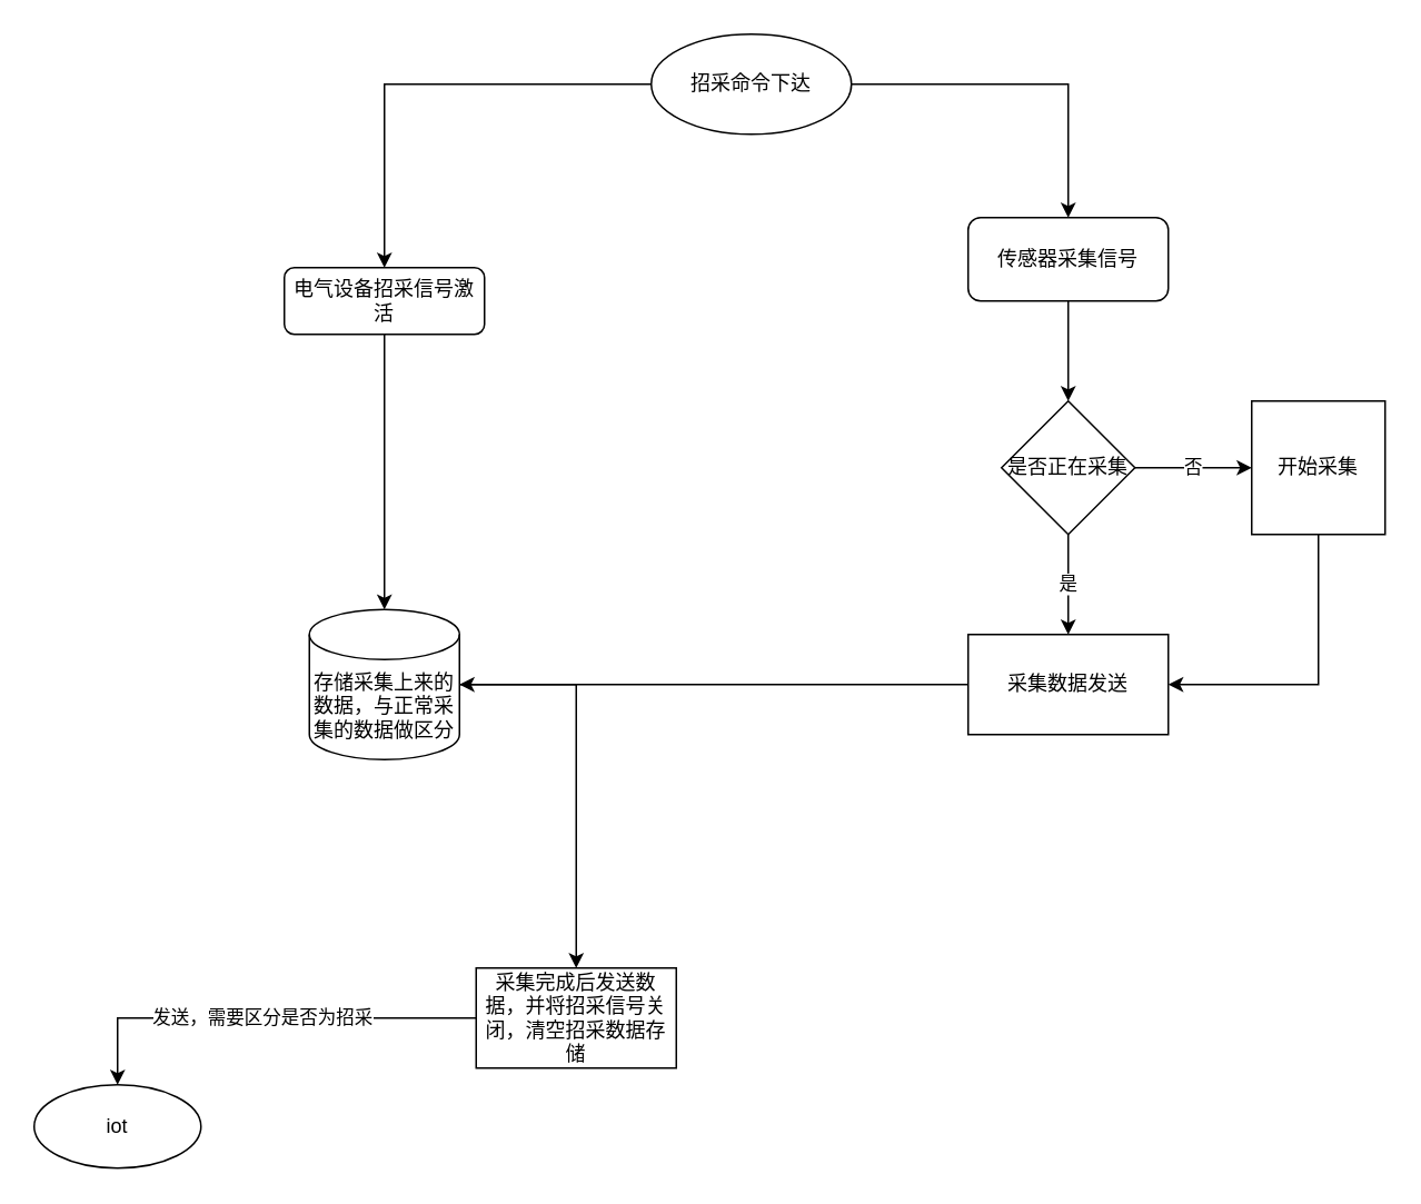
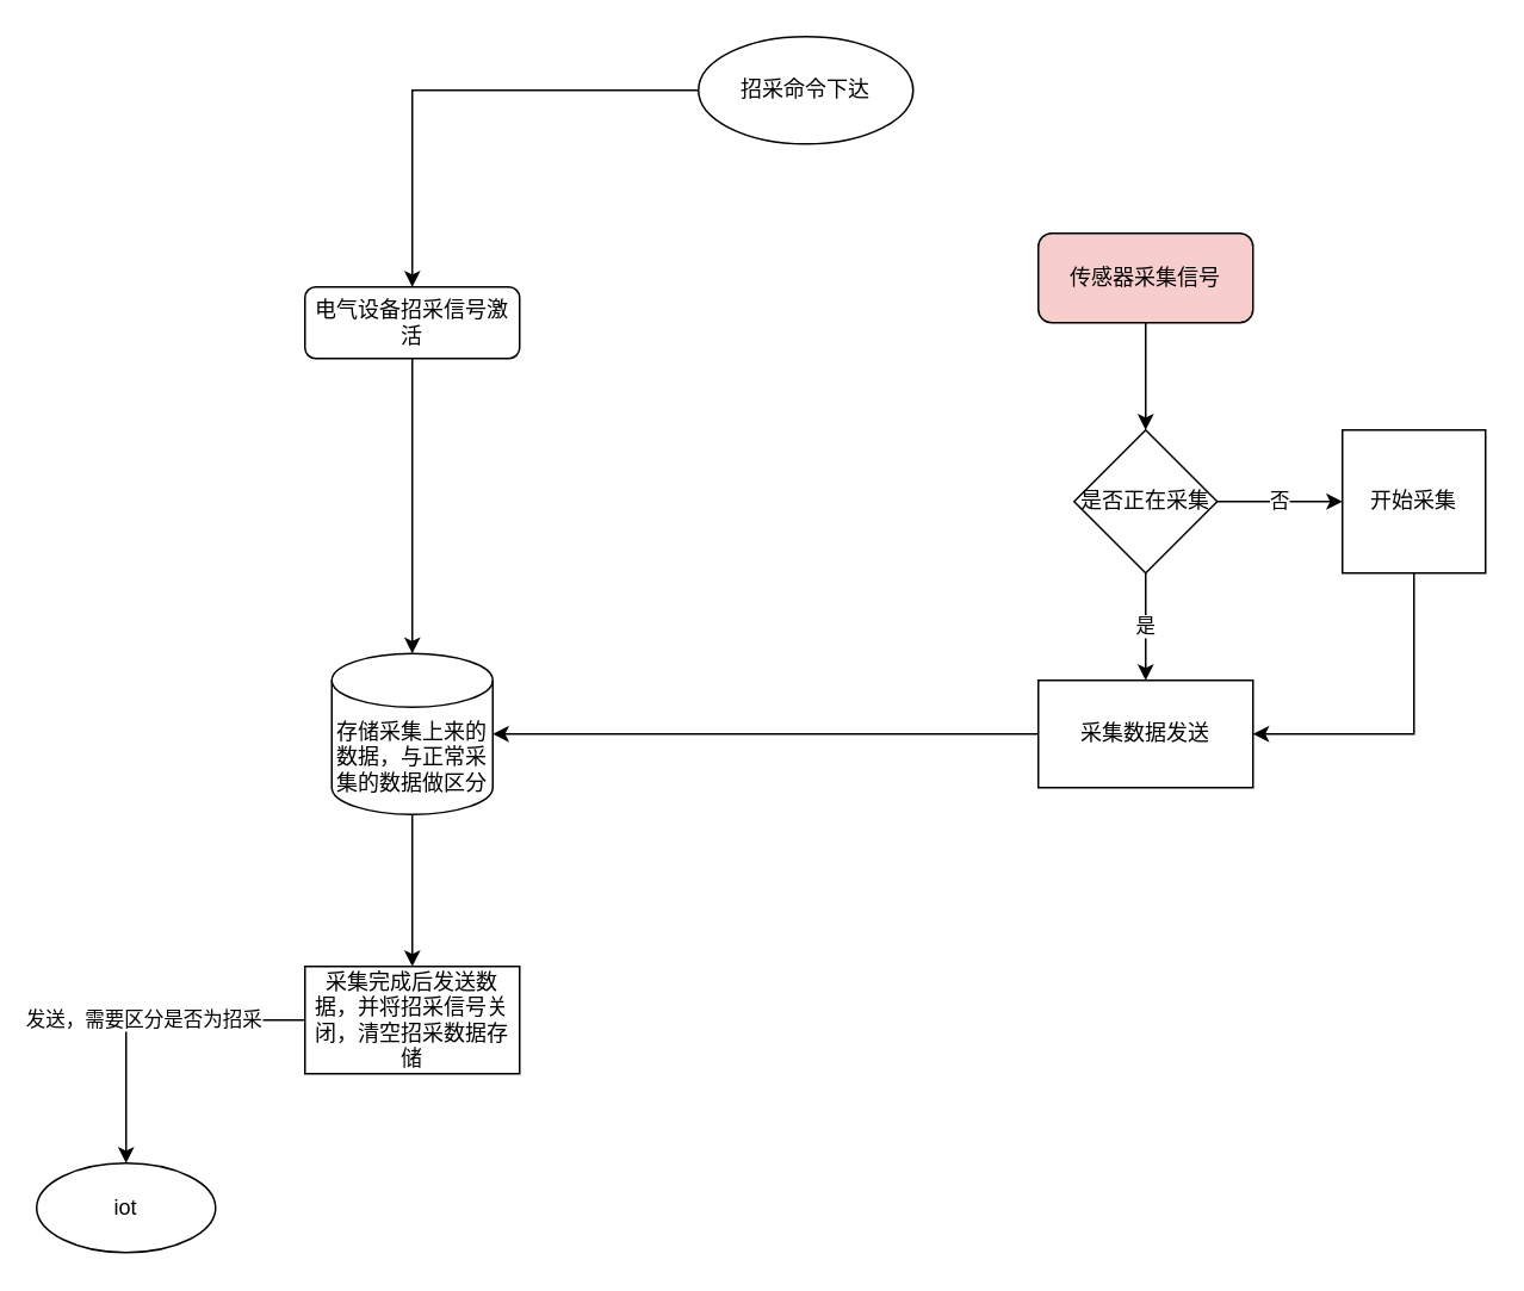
  <mxCell id="0" />
  <mxCell id="1" parent="0" />
  <mxCell id="2" style="edgeStyle=orthogonalEdgeStyle;rounded=0;orthogonalLoop=1;jettySize=auto;html=1;" edge="1" parent="1" source="4" target="6"><mxGeometry relative="1" as="geometry" /></mxCell>
- <mxCell id="3" value="" style="edgeStyle=orthogonalEdgeStyle;rounded=0;orthogonalLoop=1;jettySize=auto;html=1;entryX=0.5;entryY=0;entryDx=0;entryDy=0;" edge="1" parent="1" source="4" target="13"><mxGeometry relative="1" as="geometry"><mxPoint x="640" y="50" as="targetPoint" /></mxGeometry></mxCell>
  <mxCell id="4" value="招采命令下达" style="ellipse;whiteSpace=wrap;html=1;" vertex="1" parent="1"><mxGeometry x="390" y="20" width="120" height="60" as="geometry" /></mxCell>
  <mxCell id="5" value="" style="edgeStyle=orthogonalEdgeStyle;rounded=0;orthogonalLoop=1;jettySize=auto;html=1;" edge="1" parent="1" source="6" target="8"><mxGeometry relative="1" as="geometry" /></mxCell>
  <mxCell id="6" value="电气设备招采信号激活" style="rounded=1;whiteSpace=wrap;html=1;" vertex="1" parent="1"><mxGeometry x="170" y="160" width="120" height="40" as="geometry" /></mxCell>
  <mxCell id="7" value="" style="edgeStyle=orthogonalEdgeStyle;rounded=0;orthogonalLoop=1;jettySize=auto;html=1;" edge="1" parent="1" source="8" target="10"><mxGeometry relative="1" as="geometry" /></mxCell>
  <mxCell id="8" value="存储采集上来的数据，与正常采集的数据做区分" style="shape=cylinder3;whiteSpace=wrap;html=1;boundedLbl=1;backgroundOutline=1;size=15;" vertex="1" parent="1"><mxGeometry x="185" y="365" width="90" height="90" as="geometry" /></mxCell>
  <mxCell id="9" value="发送，需要区分是否为招采" style="edgeStyle=orthogonalEdgeStyle;rounded=0;orthogonalLoop=1;jettySize=auto;html=1;entryX=0.5;entryY=0;entryDx=0;entryDy=0;" edge="1" parent="1" source="10" target="11"><mxGeometry relative="1" as="geometry" /></mxCell>
- <mxCell id="10" value="采集完成后发送数据，并将招采信号关闭，清空招采数据存储" style="rounded=0;whiteSpace=wrap;html=1;" vertex="1" parent="1"><mxGeometry x="285" y="580" width="120" height="60" as="geometry" /></mxCell>
+ <mxCell id="10" value="采集完成后发送数据，并将招采信号关闭，清空招采数据存储" style="rounded=0;whiteSpace=wrap;html=1;" vertex="1" parent="1"><mxGeometry x="170" y="540" width="120" height="60" as="geometry" /></mxCell>
  <mxCell id="11" value="iot" style="ellipse;whiteSpace=wrap;html=1;" vertex="1" parent="1"><mxGeometry x="20" y="650" width="100" height="50" as="geometry" /></mxCell>
  <mxCell id="12" value="" style="edgeStyle=orthogonalEdgeStyle;rounded=0;orthogonalLoop=1;jettySize=auto;html=1;" edge="1" parent="1" source="13" target="16"><mxGeometry relative="1" as="geometry" /></mxCell>
- <mxCell id="13" value="传感器采集信号" style="rounded=1;whiteSpace=wrap;html=1;" vertex="1" parent="1"><mxGeometry x="580" y="130" width="120" height="50" as="geometry" /></mxCell>
+ <mxCell id="13" value="传感器采集信号" style="rounded=1;whiteSpace=wrap;html=1;fillColor=#f8cecc;" vertex="1" parent="1"><mxGeometry x="580" y="130" width="120" height="50" as="geometry" /></mxCell>
  <mxCell id="14" value="是" style="edgeStyle=orthogonalEdgeStyle;rounded=0;orthogonalLoop=1;jettySize=auto;html=1;" edge="1" parent="1" source="16" target="18"><mxGeometry relative="1" as="geometry" /></mxCell>
  <mxCell id="15" value="否" style="edgeStyle=orthogonalEdgeStyle;rounded=0;orthogonalLoop=1;jettySize=auto;html=1;" edge="1" parent="1" source="16" target="20"><mxGeometry relative="1" as="geometry" /></mxCell>
  <mxCell id="16" value="是否正在采集" style="rhombus;whiteSpace=wrap;html=1;" vertex="1" parent="1"><mxGeometry x="600" y="240" width="80" height="80" as="geometry" /></mxCell>
  <mxCell id="17" style="edgeStyle=orthogonalEdgeStyle;rounded=0;orthogonalLoop=1;jettySize=auto;html=1;entryX=1;entryY=0.5;entryDx=0;entryDy=0;entryPerimeter=0;" edge="1" parent="1" source="18" target="8"><mxGeometry relative="1" as="geometry" /></mxCell>
  <mxCell id="18" value="采集数据发送" style="rounded=0;whiteSpace=wrap;html=1;" vertex="1" parent="1"><mxGeometry x="580" y="380" width="120" height="60" as="geometry" /></mxCell>
  <mxCell id="19" style="edgeStyle=orthogonalEdgeStyle;rounded=0;orthogonalLoop=1;jettySize=auto;html=1;entryX=1;entryY=0.5;entryDx=0;entryDy=0;" edge="1" parent="1" source="20" target="18"><mxGeometry relative="1" as="geometry"><Array as="points"><mxPoint x="790" y="410" /></Array></mxGeometry></mxCell>
  <mxCell id="20" value="开始采集" style="whiteSpace=wrap;html=1;aspect=fixed;" vertex="1" parent="1"><mxGeometry x="750" y="240" width="80" height="80" as="geometry" /></mxCell>
